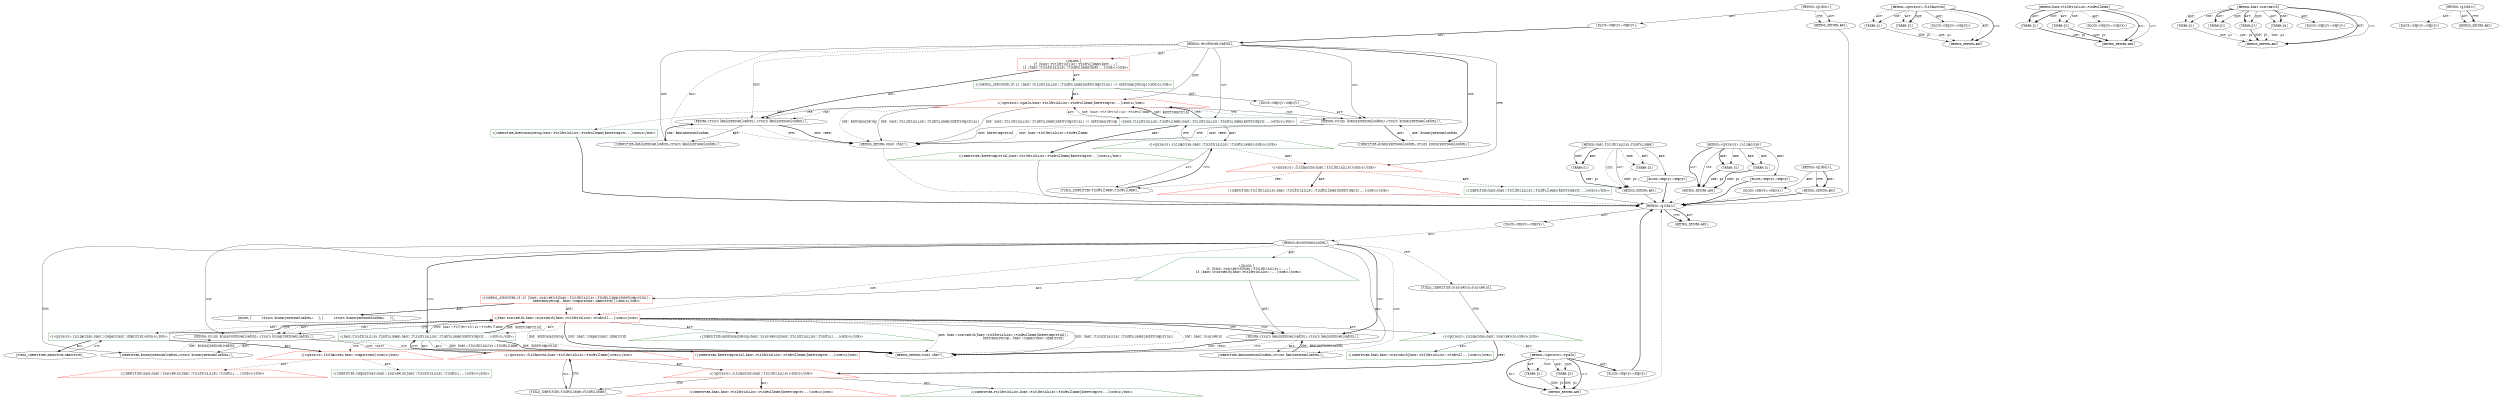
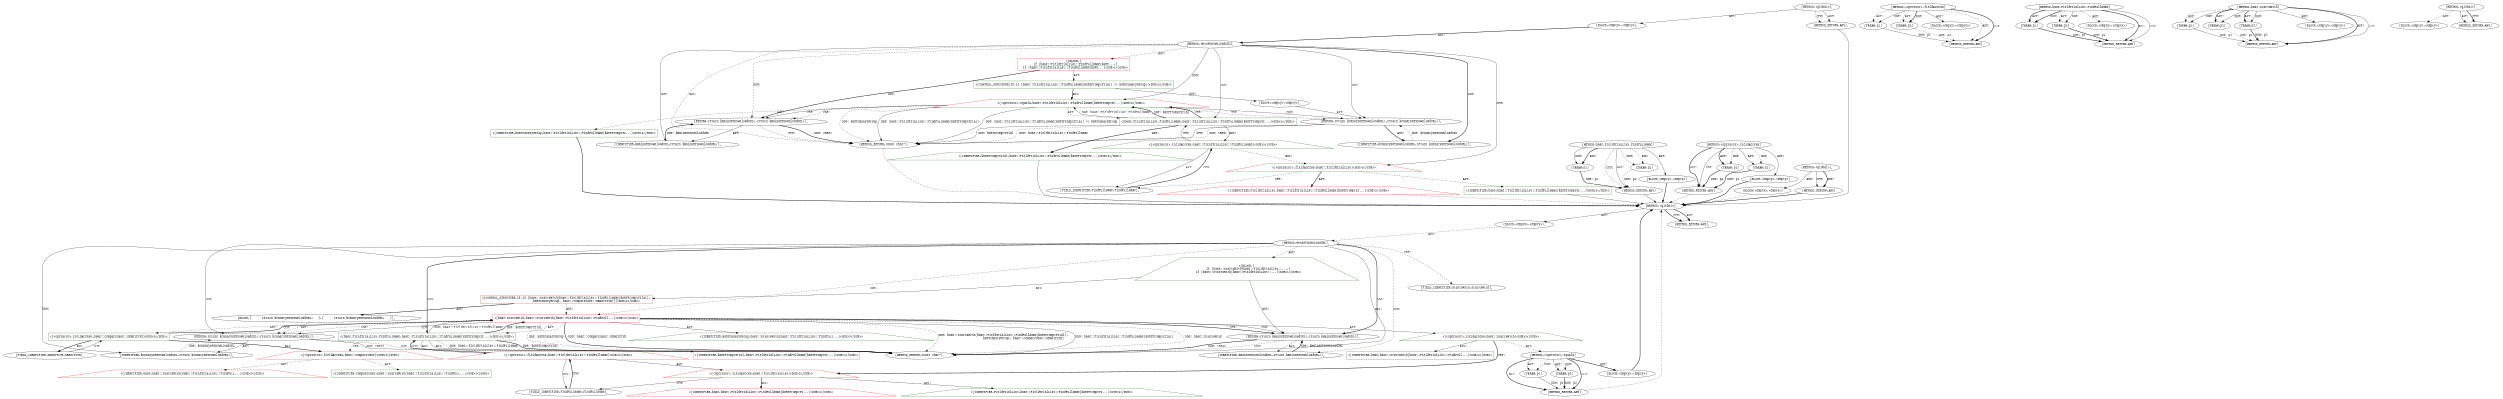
  digraph {
    fontname="Courier Prime"
    node [fontname="Courier Prime"]
    edge [fontname="Courier Prime" style=solid]
    n1 [label=<(METHOD,&lt;global&gt;)<SUB>1</SUB>>]
    n2 [label=<(BLOCK,&lt;empty&gt;,&lt;empty&gt;)<SUB>1</SUB>>]
    n3 [label=<(METHOD_RETURN,ANY)<SUB>1</SUB>>]
    n4 [label=<(METHOD,GetSRTDownloadURL)<SUB>1</SUB>>]
    n5 [label=<(METHOD,&lt;global&gt;)<SUB>1</SUB>>]
    n6 [color=red label="<(BLOCK,{\n  if (base::FieldTrialList::FindFullName(kSRT...,{\n  if (base::FieldTrialList::FindFullName(kSRT...)<SUB>1</SUB>>" shape=box]
    n7 [color=red label="<(&lt;operator&gt;.equals,base::FieldTrialList::FindFullName(kSRTPromptTr...)<SUB>2</SUB>>" shape=trapezium]
    n8 [color=darkgreen label="<(base.FieldTrialList.FindFullName,base::FieldTrialList::FindFullName(kSRTPromptTr...)<SUB>2</SUB>>" shape=box]
    n9 [color=red label="<(&lt;operator&gt;.fieldAccess,base::FieldTrialList)<SUB>2</SUB>>" shape=trapezium]
    n10 [label=<(RETURN,return kCanarySRTDownloadURL;,return kCanarySRTDownloadURL;)<SUB>3</SUB>>]
    n11 [label=<(IDENTIFIER,kCanarySRTDownloadURL,return kCanarySRTDownloadURL;)<SUB>3</SUB>>]
    n12 [label=<(RETURN,return kMainSRTDownloadURL;,return kMainSRTDownloadURL;)<SUB>4</SUB>>]
    n13 [label=<(IDENTIFIER,kMainSRTDownloadURL,return kMainSRTDownloadURL;)<SUB>4</SUB>>]
    n14 [label=<(METHOD_RETURN,const char*)<SUB>1</SUB>>]
    n15 [color=darkgreen label="<(CONTROL_STRUCTURE,IF,if (base::FieldTrialList::FindFullName(kSRTPromptTrial) == kSRTCanaryGroup))<SUB>2</SUB>>" shape=box]
    n16 [color=darkgreen label="<(IDENTIFIER,kSRTCanaryGroup,base::FieldTrialList::FindFullName(kSRTPromptTr...)<SUB>2</SUB>>" shape=box]
    n17 [color=darkgreen label="<(&lt;operator&gt;.fieldAccess,base::FieldTrialList::FindFullName)<SUB>2</SUB>>" shape=trapezium]
    n18 [color=darkgreen label="<(IDENTIFIER,kSRTPromptTrial,base::FieldTrialList::FindFullName(kSRTPromptTr...)<SUB>2</SUB>>" shape=trapezium]
    n19 [label=<(FIELD_IDENTIFIER,FindFullName,FindFullName)<SUB>2</SUB>>]
    n20 [color=darkgreen label="<(IDENTIFIER,base,base::FieldTrialList::FindFullName(kSRTPromptTr...)<SUB>2</SUB>>" shape=box]
    n21 [color=red label="<(IDENTIFIER,FieldTrialList,base::FieldTrialList::FindFullName(kSRTPromptTr...)<SUB>2</SUB>>" shape=trapezium]
    n22 [label=<(BLOCK,&lt;empty&gt;,&lt;empty&gt;)<SUB>3</SUB>>]
    n23 [label=<(BLOCK,&lt;empty&gt;,&lt;empty&gt;)<SUB>1</SUB>>]
    n24 [label=<(METHOD_RETURN,ANY)<SUB>1</SUB>>]
    n25 [label=<(METHOD,base.FieldTrialList.FindFullName)>]
    n26 [label=<(PARAM,p1)>]
    n27 [label=<(PARAM,p2)>]
    n28 [label=<(BLOCK,&lt;empty&gt;,&lt;empty&gt;)>]
    n29 [label=<(METHOD_RETURN,ANY)>]
    n30 [label=<(METHOD,&lt;operator&gt;.fieldAccess)>]
    n31 [label=<(PARAM,p1)>]
    n32 [label=<(PARAM,p2)>]
    n33 [label=<(BLOCK,&lt;empty&gt;,&lt;empty&gt;)>]
    n34 [label=<(METHOD_RETURN,ANY)>]
    n35 [label=<(METHOD,&lt;operator&gt;.equals)>]
    n36 [label=<(PARAM,p1)>]
    n37 [label=<(PARAM,p2)>]
    n38 [label=<(BLOCK,&lt;empty&gt;,&lt;empty&gt;)>]
    n39 [label=<(METHOD_RETURN,ANY)>]
    n40 [label=<(METHOD,&lt;global&gt;)<SUB>1</SUB>>]
    n41 [label=<(BLOCK,&lt;empty&gt;,&lt;empty&gt;)>]
    n42 [label=<(METHOD_RETURN,ANY)>]
    n43 [label=<(METHOD,GetSRTDownloadURL)<SUB>1</SUB>>]
    n44 [color=darkgreen label="<(BLOCK,{\n  if (base::StartsWith(base::FieldTrialList::...,{\n  if (base::StartsWith(base::FieldTrialList::...)<SUB>1</SUB>>" shape=trapezium]
    n45 [color=red label="<(base.StartsWith,base::StartsWith(base::FieldTrialList::FindFull...)<SUB>2</SUB>>" shape=box]
    n46 [label=<(FIELD_IDENTIFIER,StartsWith,StartsWith)<SUB>2</SUB>>]
    n47 [color=darkgreen label="<(base.FieldTrialList.FindFullName,base::FieldTrialList::FindFullName(kSRTPromptTr...)<SUB>2</SUB>>" shape=box]
    n48 [label=<(RETURN,return kCanarySRTDownloadURL;,return kCanarySRTDownloadURL;)<SUB>4</SUB>>]
    n49 [label=<(IDENTIFIER,kCanarySRTDownloadURL,return kCanarySRTDownloadURL;)<SUB>4</SUB>>]
    n50 [label=<(RETURN,return kMainSRTDownloadURL;,return kMainSRTDownloadURL;)<SUB>6</SUB>>]
    n51 [label=<(IDENTIFIER,kMainSRTDownloadURL,return kMainSRTDownloadURL;)<SUB>6</SUB>>]
    n52 [label=<(METHOD_RETURN,const char*)<SUB>1</SUB>>]
    n53 [color=red label="<(CONTROL_STRUCTURE,IF,if (base::StartsWith(base::FieldTrialList::FindFullName(kSRTPromptTrial),\n                       kSRTCanaryGroup, base::CompareCase::SENSITIVE)))<SUB>2</SUB>>" shape=box]
    n54 [color=darkgreen label="<(&lt;operator&gt;.fieldAccess,base::StartsWith)<SUB>2</SUB>>" shape=trapezium]
    n55 [color=darkgreen label="<(IDENTIFIER,kSRTCanaryGroup,base::StartsWith(base::FieldTrialList::FindFull...)<SUB>3</SUB>>" shape=trapezium]
    n56 [color=darkgreen label="<(&lt;operator&gt;.fieldAccess,base::CompareCase::SENSITIVE)<SUB>3</SUB>>" shape=box]
    n57 [color=red label="<(&lt;operator&gt;.fieldAccess,base::FieldTrialList::FindFullName)<SUB>2</SUB>>" shape=trapezium]
    n58 [color=red label="<(IDENTIFIER,kSRTPromptTrial,base::FieldTrialList::FindFullName(kSRTPromptTr...)<SUB>2</SUB>>" shape=box]
    n59 [color=red label="<(&lt;operator&gt;.fieldAccess,base::CompareCase)<SUB>3</SUB>>" shape=trapezium]
    n60 [label=<(BLOCK,{      return kCanarySRTDownloadURL;   },{      return kCanarySRTDownloadURL;   })<SUB>3</SUB>>]
    n61 [color=darkgreen label="<(IDENTIFIER,base,base::StartsWith(base::FieldTrialList::FindFull...)<SUB>2</SUB>>" shape=box]
    n62 [color=red label="<(&lt;operator&gt;.fieldAccess,base::FieldTrialList)<SUB>2</SUB>>" shape=trapezium]
    n63 [label=<(FIELD_IDENTIFIER,SENSITIVE,SENSITIVE)<SUB>3</SUB>>]
    n64 [label=<(FIELD_IDENTIFIER,FindFullName,FindFullName)<SUB>2</SUB>>]
    n65 [color=red label="<(IDENTIFIER,base,base::FieldTrialList::FindFullName(kSRTPromptTr...)<SUB>2</SUB>>" shape=trapezium]
    n66 [color=darkgreen label="<(IDENTIFIER,FieldTrialList,base::FieldTrialList::FindFullName(kSRTPromptTr...)<SUB>2</SUB>>" shape=trapezium]
    n67 [color=red label="<(IDENTIFIER,base,base::StartsWith(base::FieldTrialList::FindFull...)<SUB>3</SUB>>" shape=trapezium]
    n68 [color=darkgreen label="<(IDENTIFIER,CompareCase,base::StartsWith(base::FieldTrialList::FindFull...)<SUB>3</SUB>>" shape=box]
    n69 [label=<(METHOD,&lt;operator&gt;.fieldAccess)>]
    n70 [label=<(PARAM,p1)>]
    n71 [label=<(PARAM,p2)>]
    n72 [label=<(BLOCK,&lt;empty&gt;,&lt;empty&gt;)>]
    n73 [label=<(METHOD_RETURN,ANY)>]
    n74 [label=<(METHOD,base.FieldTrialList.FindFullName)>]
    n75 [label=<(PARAM,p1)>]
    n76 [label=<(PARAM,p2)>]
    n77 [label=<(BLOCK,&lt;empty&gt;,&lt;empty&gt;)>]
    n78 [label=<(METHOD_RETURN,ANY)>]
    n79 [label=<(METHOD,base.StartsWith)>]
    n80 [label=<(PARAM,p1)>]
    n81 [label=<(PARAM,p2)>]
    n82 [label=<(PARAM,p3)>]
-   n83 [label=<(PARAM,p4)>]
    n84 [label=<(BLOCK,&lt;empty&gt;,&lt;empty&gt;)>]
    n85 [label=<(METHOD_RETURN,ANY)>]
    n86 [label=<(METHOD,&lt;global&gt;)<SUB>1</SUB>>]
    n87 [label=<(BLOCK,&lt;empty&gt;,&lt;empty&gt;)>]
    n88 [label=<(METHOD_RETURN,ANY)>]
    n1 -> n2 [label="AST: "]
    n1 -> n3 [label="AST: "]
    n1 -> n3 [label="CFG: " style=dashed]
    n2 -> n4 [label="AST: " style=bold]
    n3 -> n5
    n4 -> n6 [label="AST: " style=dashed]
    n4 -> n7 [label="DDG: "]
    n4 -> n8 [label="DDG: "]
    n4 -> n9 [label="CFG: "]
    n4 -> n10 [label="DDG: "]
    n4 -> n11 [label="DDG: " style=bold]
    n4 -> n12 [label="DDG: " style=dashed]
    n4 -> n13 [label="DDG: "]
    n4 -> n14 [label="AST: " style=dashed]
    n5 -> n23 [label="AST: "]
    n5 -> n24 [label="AST: " style=bold]
    n5 -> n24 [label="CFG: " style=bold]
    n6 -> n12 [label="AST: " style=bold]
    n6 -> n15 [label="AST: "]
    n7 -> n8 [label="AST: " style=dashed]
    n7 -> n10 [label="CFG: " style=dashed]
    n7 -> n10 [label="CDG: "]
    n7 -> n12 [label="CFG: "]
    n7 -> n12 [label="CDG: " style=dashed]
    n7 -> n14 [label="DDG: base::FieldTrialList::FindFullName(kSRTPromptTrial)"]
    n7 -> n14 [label="DDG: base::FieldTrialList::FindFullName(kSRTPromptTrial) == kSRTCanaryGroup"]
    n7 -> n14 [label="DDG: kSRTCanaryGroup" style=dashed]
    n7 -> n16 [label="AST: " style=dashed]
    n8 -> n7 [label="CFG: " style=bold]
    n8 -> n7 [label="DDG: base::FieldTrialList::FindFullName"]
    n8 -> n7 [label="DDG: kSRTPromptTrial" style=bold]
    n8 -> n14 [label="DDG: base::FieldTrialList::FindFullName" style=dashed]
    n8 -> n14 [label="DDG: kSRTPromptTrial"]
    n8 -> n17 [label="AST: "]
    n8 -> n18 [label="AST: " style=bold]
    n9 -> n19 [label="CFG: " style=dashed]
    n9 -> n20 [label="AST: " style=dashed]
    n9 -> n21 [label="AST: " style=bold]
    n10 -> n11 [label="AST: " style=bold]
    n10 -> n14 [label="CFG: "]
    n10 -> n14 [label="DDG: &lt;RET&gt;" style=dashed]
    n11 -> n10 [label="DDG: kCanarySRTDownloadURL" style=dashed]
    n12 -> n13 [label="AST: "]
    n12 -> n14 [label="CFG: " style=dashed]
    n12 -> n14 [label="DDG: &lt;RET&gt;" style=bold]
    n13 -> n12 [label="DDG: kMainSRTDownloadURL" style=bold]
    n14 -> n5 [style=dashed]
    n15 -> n7 [label="AST: " style=bold]
    n15 -> n22 [label="AST: "]
    n16 -> n5 [style=bold]
    n17 -> n8 [label="CFG: "]
    n17 -> n9 [label="AST: " style=dashed]
    n17 -> n19 [label="AST: "]
    n18 -> n5
    n19 -> n17 [label="CFG: " style=bold]
    n20 -> n5
    n21 -> n5 [style=dashed]
    n22 -> n10 [label="AST: "]
    n23 -> n43 [label="AST: " style=dashed]
    n25 -> n26 [label="AST: " style=bold]
    n25 -> n26 [label="DDG: "]
    n25 -> n27 [label="AST: " style=dashed]
    n25 -> n27 [label="DDG: " style=dashed]
    n25 -> n28 [label="AST: "]
    n25 -> n29 [label="AST: "]
    n25 -> n29 [label="CFG: " style=dashed]
    n26 -> n29 [label="DDG: p1" style=bold]
    n27 -> n29 [label="DDG: p2" style=dashed]
    n28 -> n5 [style=bold]
    n29 -> n5
    n30 -> n31 [label="AST: "]
    n30 -> n31 [label="DDG: " style=dashed]
    n30 -> n32 [label="AST: " style=bold]
    n30 -> n32 [label="DDG: " style=dashed]
    n30 -> n33 [label="AST: "]
    n30 -> n34 [label="AST: " style=bold]
    n30 -> n34 [label="CFG: "]
    n31 -> n34 [label="DDG: p1" style=bold]
    n32 -> n34 [label="DDG: p2" style=bold]
    n33 -> n5 [style=bold]
    n34 -> n5 [style=dashed]
    n35 -> n36 [label="AST: "]
    n35 -> n36 [label="DDG: " style=dashed]
    n35 -> n37 [label="AST: "]
    n35 -> n37 [label="DDG: " style=dashed]
    n35 -> n38 [label="AST: " style=bold]
    n35 -> n39 [label="AST: " style=bold]
    n35 -> n39 [label="CFG: " style=bold]
    n36 -> n39 [label="DDG: p1"]
    n37 -> n39 [label="DDG: p2" style=bold]
    n38 -> n5 [style=bold]
    n39 -> n5 [style=dashed]
    n40 -> n41 [label="AST: "]
    n40 -> n42 [label="AST: " style=bold]
    n40 -> n42 [label="CFG: "]
    n41 -> n5 [style=dashed]
    n42 -> n5 [style=bold]
    n43 -> n44 [label="AST: " style=dashed]
    n43 -> n45 [label="DDG: " style=dashed]
    n43 -> n46 [label="CFG: " style=dashed]
    n43 -> n47 [label="DDG: " style=bold]
    n43 -> n48 [label="DDG: "]
    n43 -> n49 [label="DDG: "]
    n43 -> n50 [label="DDG: " style=bold]
    n43 -> n51 [label="DDG: " style=dashed]
    n43 -> n52 [label="AST: "]
    n44 -> n50 [label="AST: "]
    n44 -> n53 [label="AST: "]
    n45 -> n47 [label="AST: " style=dashed]
    n45 -> n48 [label="CFG: "]
    n45 -> n48 [label="CDG: " style=dashed]
    n45 -> n50 [label="CFG: " style=bold]
    n45 -> n50 [label="CDG: "]
    n45 -> n52 [label="DDG: base::StartsWith" style=dashed]
    n45 -> n52 [label="DDG: base::FieldTrialList::FindFullName(kSRTPromptTrial)"]
    n45 -> n52 [label="DDG: base::CompareCase::SENSITIVE" style=bold]
    n45 -> n52 [label="DDG: base::StartsWith(base::FieldTrialList::FindFullName(kSRTPromptTrial),\n                       kSRTCanaryGroup, base::CompareCase::SENSITIVE)" style=dashed]
    n45 -> n52 [label="DDG: kSRTCanaryGroup" style=dashed]
    n45 -> n54 [label="AST: "]
    n45 -> n55 [label="AST: "]
    n45 -> n56 [label="AST: " style=dashed]
-   n46 -> n54 [label="CFG: "]
    n47 -> n45 [label="DDG: base::FieldTrialList::FindFullName"]
    n47 -> n45 [label="DDG: kSRTPromptTrial" style=bold]
    n47 -> n52 [label="DDG: base::FieldTrialList::FindFullName" style=dashed]
    n47 -> n52 [label="DDG: kSRTPromptTrial" style=bold]
    n47 -> n57 [label="AST: "]
    n47 -> n58 [label="AST: "]
    n47 -> n59 [label="CFG: " style=dashed]
    n48 -> n49 [label="AST: "]
    n48 -> n52 [label="CFG: " style=dashed]
    n48 -> n52 [label="DDG: &lt;RET&gt;"]
    n49 -> n48 [label="DDG: kCanarySRTDownloadURL" style=dashed]
    n50 -> n51 [label="AST: " style=dashed]
    n50 -> n52 [label="CFG: " style=dashed]
    n50 -> n52 [label="DDG: &lt;RET&gt;" style=bold]
    n51 -> n50 [label="DDG: kMainSRTDownloadURL" style=bold]
    n53 -> n45 [label="AST: " style=dashed]
    n53 -> n60 [label="AST: " style=bold]
    n54 -> n35 [label="AST: " style=dashed]
    n54 -> n61 [label="AST: "]
    n54 -> n62 [label="CFG: " style=bold]
    n56 -> n45 [label="CFG: " style=bold]
    n56 -> n59 [label="AST: " style=bold]
    n56 -> n63 [label="AST: " style=bold]
    n57 -> n47 [label="CFG: " style=bold]
    n57 -> n62 [label="AST: "]
    n57 -> n64 [label="AST: "]
    n59 -> n67 [label="AST: " style=dashed]
    n59 -> n68 [label="AST: " style=dashed]
    n60 -> n48 [label="AST: " style=dashed]
    n62 -> n64 [label="CFG: "]
    n62 -> n65 [label="AST: " style=bold]
    n62 -> n66 [label="AST: "]
    n63 -> n56 [label="CFG: "]
    n64 -> n57 [label="CFG: " style=bold]
    n69 -> n70 [label="AST: " style=dashed]
    n69 -> n70 [label="DDG: "]
    n69 -> n71 [label="AST: " style=dashed]
    n69 -> n71 [label="DDG: " style=bold]
    n69 -> n72 [label="AST: "]
    n69 -> n73 [label="AST: " style=dashed]
    n69 -> n73 [label="CFG: " style=bold]
    n70 -> n73 [label="DDG: p1"]
    n71 -> n73 [label="DDG: p2" style=dashed]
    n74 -> n75 [label="AST: " style=bold]
    n74 -> n75 [label="DDG: " style=bold]
    n74 -> n76 [label="AST: " style=dashed]
    n74 -> n76 [label="DDG: "]
    n74 -> n77 [label="AST: " style=dashed]
    n74 -> n78 [label="AST: " style=bold]
    n74 -> n78 [label="CFG: "]
    n75 -> n78 [label="DDG: p1" style=bold]
    n76 -> n78 [label="DDG: p2" style=bold]
    n79 -> n80 [label="AST: " style=dashed]
    n79 -> n80 [label="DDG: "]
    n79 -> n81 [label="AST: " style=bold]
    n79 -> n81 [label="DDG: "]
    n79 -> n82 [label="AST: " style=bold]
    n79 -> n82 [label="DDG: "]
-   n79 -> n83 [label="AST: "]
-   n79 -> n83 [label="DDG: " style=bold]
    n79 -> n84 [label="AST: "]
    n79 -> n85 [label="AST: " style=bold]
    n79 -> n85 [label="CFG: "]
    n80 -> n85 [label="DDG: p1"]
    n81 -> n85 [label="DDG: p2" style=dashed]
    n82 -> n85 [label="DDG: p3" style=bold]
-   n83 -> n85 [label="DDG: p4" style=dashed]
    n86 -> n87 [label="AST: " style=dashed]
    n86 -> n88 [label="AST: "]
    n86 -> n88 [label="CFG: " style=bold]
  }
